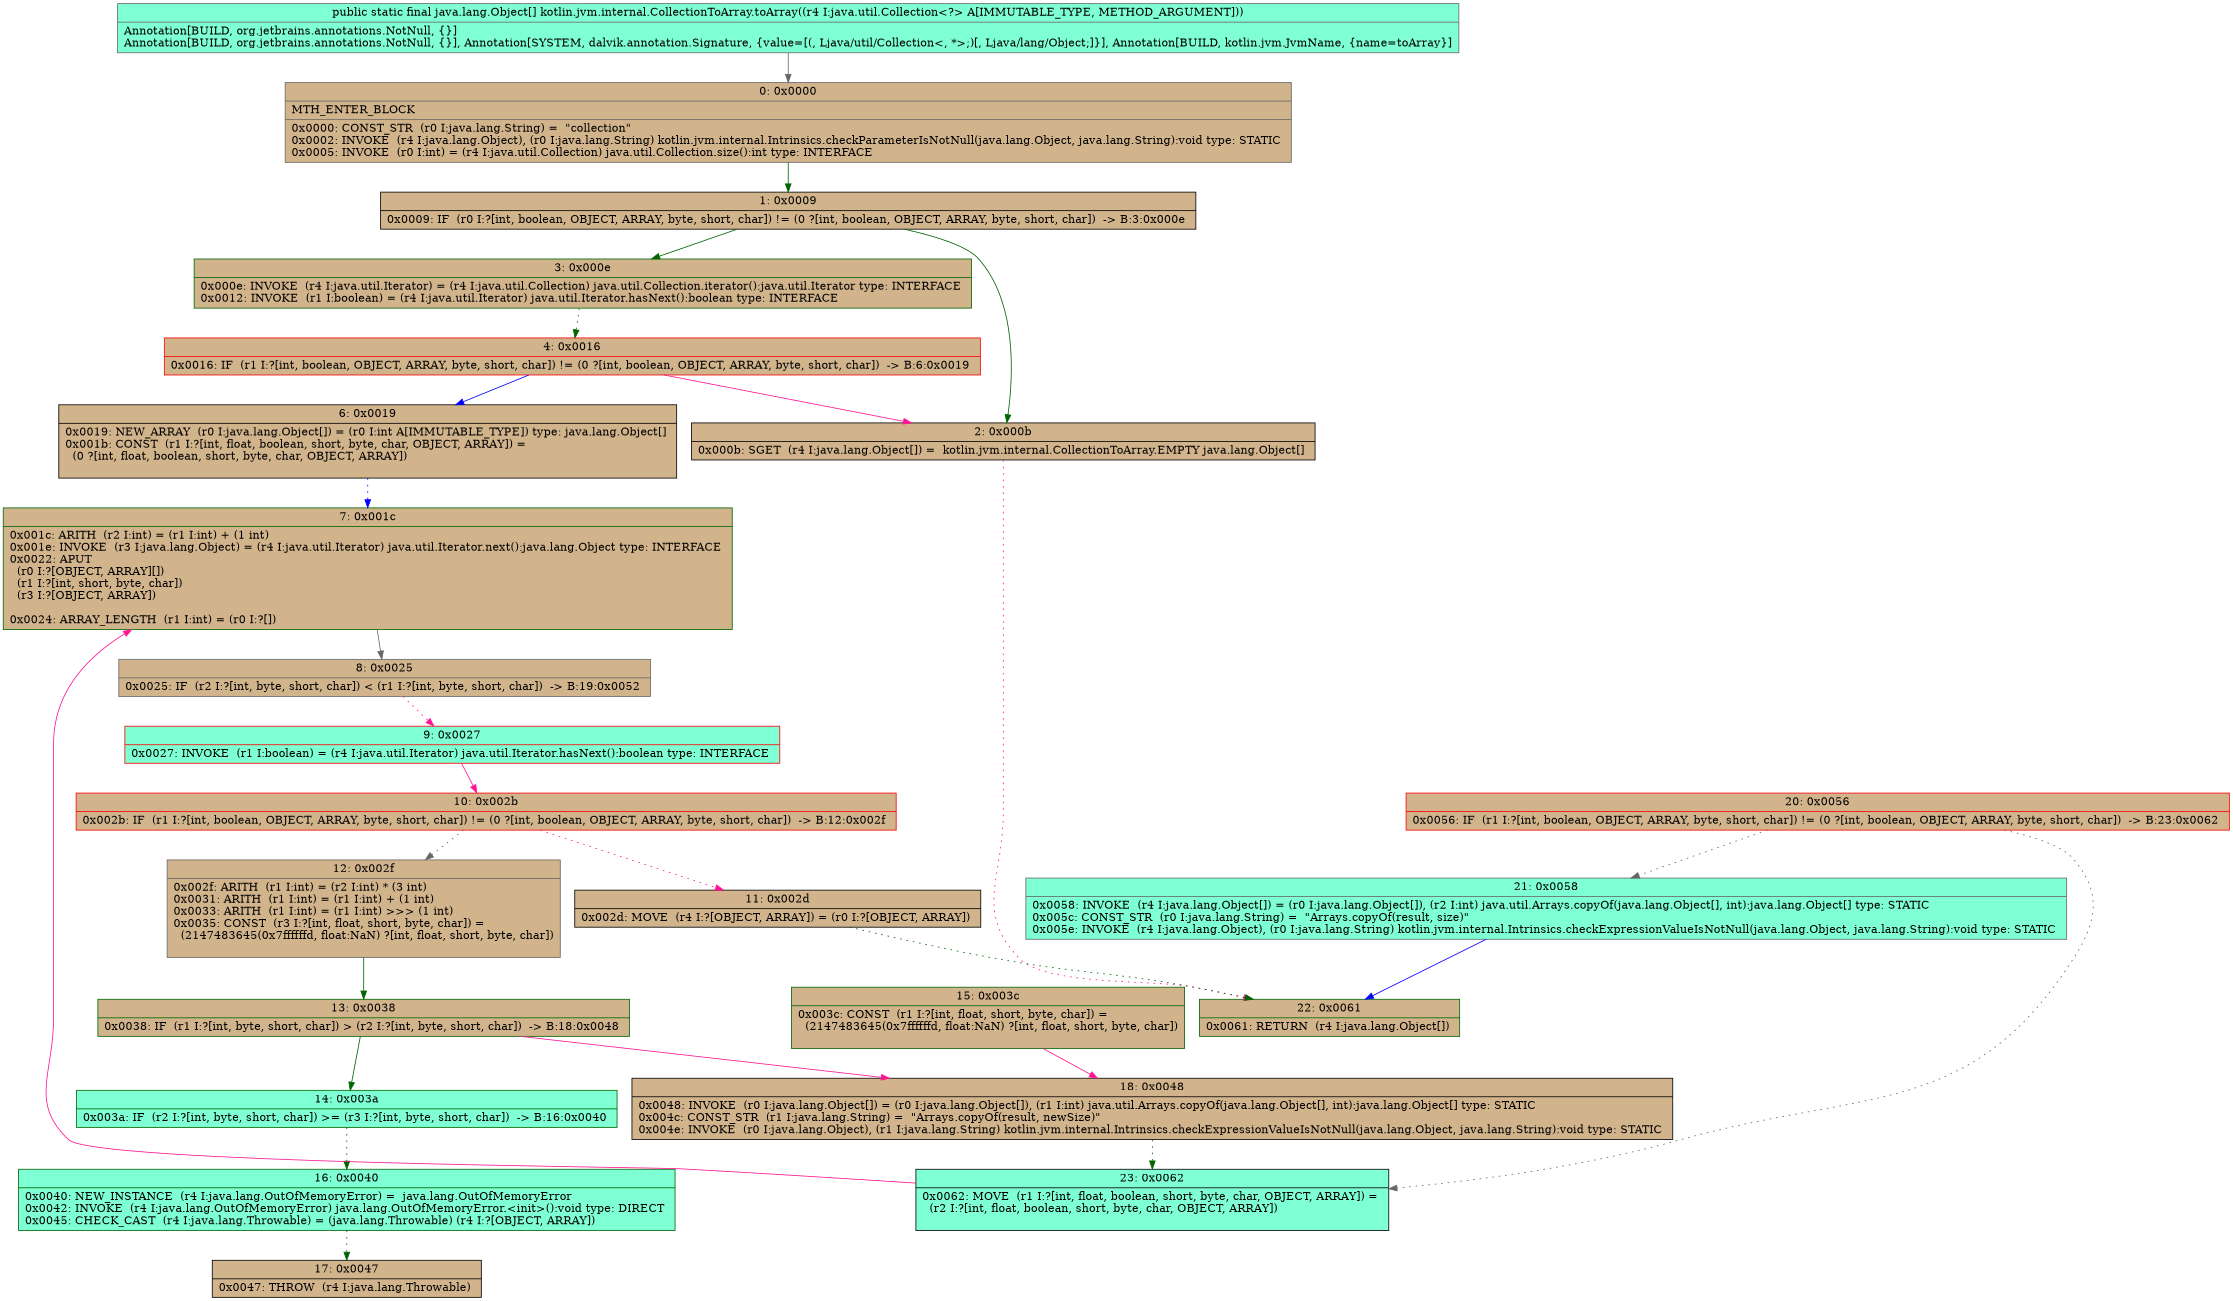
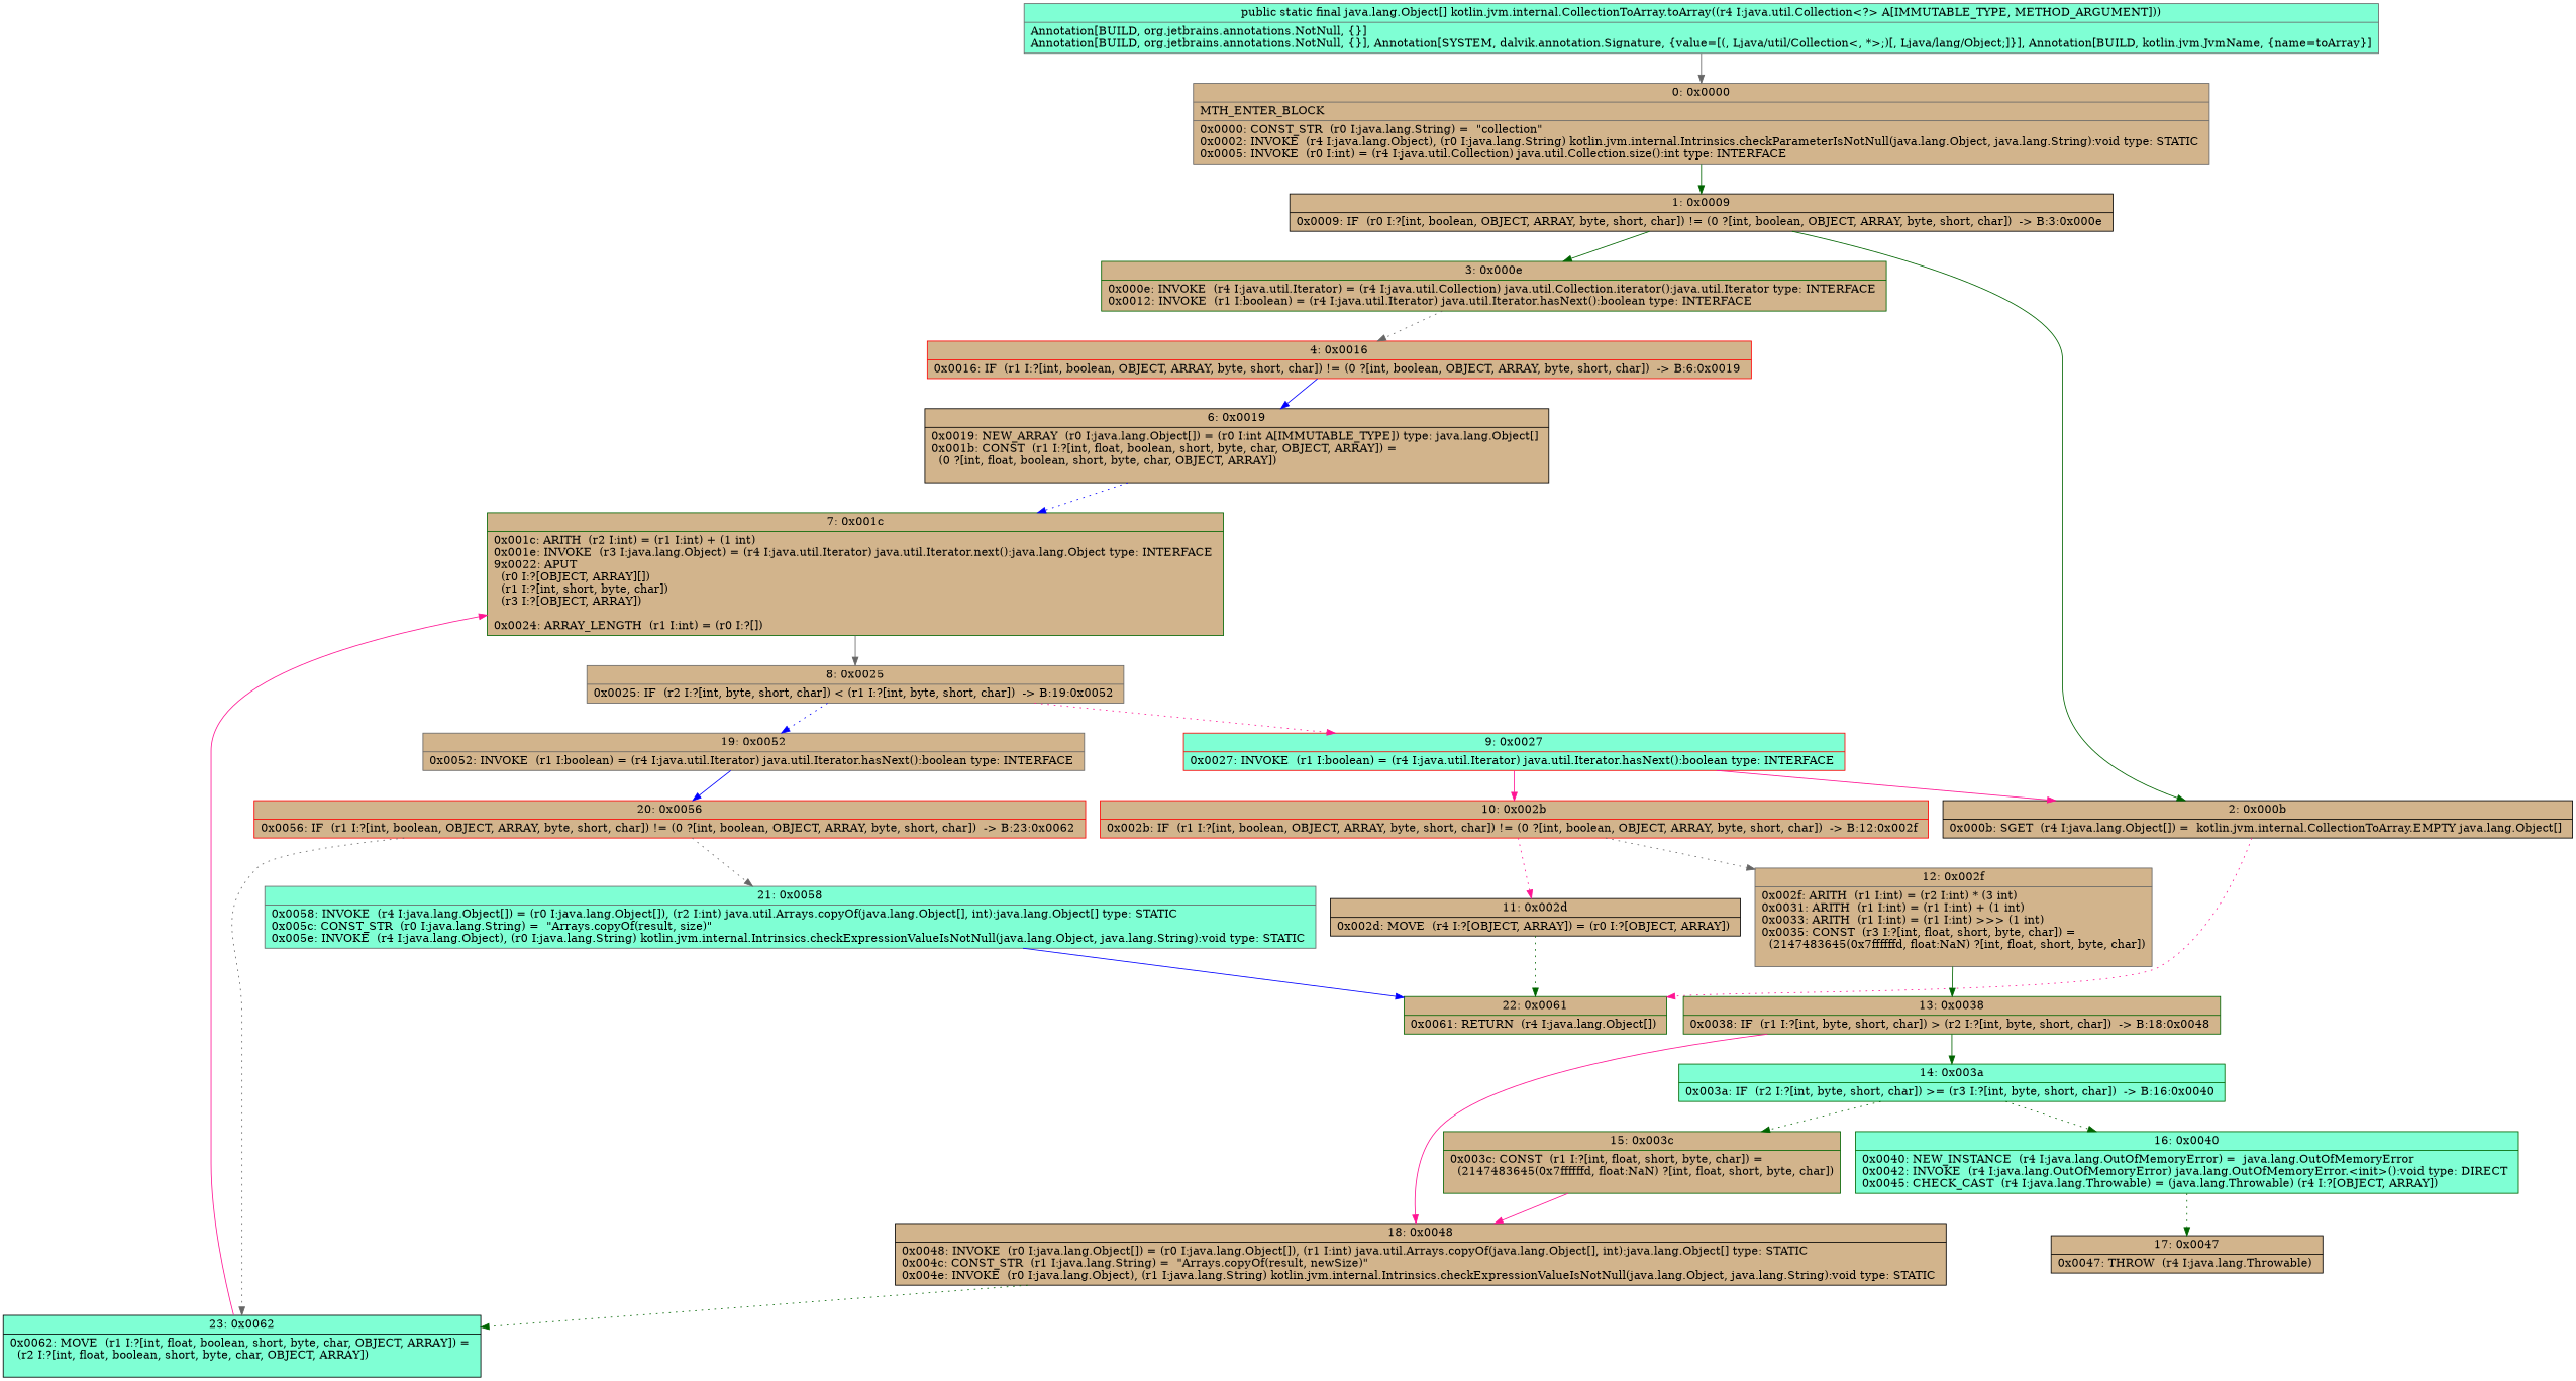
  digraph {
    node [color=black fillcolor=tan shape=record style=filled]
    edge [color=darkgreen style=solid]
    n1 [color=gray40 label="{0\:\ 0x0000|MTH_ENTER_BLOCK\l|0x0000: CONST_STR  (r0 I:java.lang.String) =  \"collection\" \l0x0002: INVOKE  (r4 I:java.lang.Object), (r0 I:java.lang.String) kotlin.jvm.internal.Intrinsics.checkParameterIsNotNull(java.lang.Object, java.lang.String):void type: STATIC \l0x0005: INVOKE  (r0 I:int) = (r4 I:java.util.Collection) java.util.Collection.size():int type: INTERFACE \l}"]
    n2 [label="{1\:\ 0x0009|0x0009: IF  (r0 I:?[int, boolean, OBJECT, ARRAY, byte, short, char]) != (0 ?[int, boolean, OBJECT, ARRAY, byte, short, char])  \-\> B:3:0x000e \l}"]
    n3 [label="{2\:\ 0x000b|0x000b: SGET  (r4 I:java.lang.Object[]) =  kotlin.jvm.internal.CollectionToArray.EMPTY java.lang.Object[] \l}"]
    n4 [color=darkgreen label="{3\:\ 0x000e|0x000e: INVOKE  (r4 I:java.util.Iterator) = (r4 I:java.util.Collection) java.util.Collection.iterator():java.util.Iterator type: INTERFACE \l0x0012: INVOKE  (r1 I:boolean) = (r4 I:java.util.Iterator) java.util.Iterator.hasNext():boolean type: INTERFACE \l}"]
    n5 [color=darkgreen label="{22\:\ 0x0061|0x0061: RETURN  (r4 I:java.lang.Object[]) \l}"]
    n6 [color=red label="{4\:\ 0x0016|0x0016: IF  (r1 I:?[int, boolean, OBJECT, ARRAY, byte, short, char]) != (0 ?[int, boolean, OBJECT, ARRAY, byte, short, char])  \-\> B:6:0x0019 \l}"]
    n7 [label="{6\:\ 0x0019|0x0019: NEW_ARRAY  (r0 I:java.lang.Object[]) = (r0 I:int A[IMMUTABLE_TYPE]) type: java.lang.Object[] \l0x001b: CONST  (r1 I:?[int, float, boolean, short, byte, char, OBJECT, ARRAY]) = \l  (0 ?[int, float, boolean, short, byte, char, OBJECT, ARRAY])\l \l}"]
-   n8 [color=darkgreen label="{7\:\ 0x001c|0x001c: ARITH  (r2 I:int) = (r1 I:int) + (1 int) \l0x001e: INVOKE  (r3 I:java.lang.Object) = (r4 I:java.util.Iterator) java.util.Iterator.next():java.lang.Object type: INTERFACE \l0x0022: APUT  \l  (r0 I:?[OBJECT, ARRAY][])\l  (r1 I:?[int, short, byte, char])\l  (r3 I:?[OBJECT, ARRAY])\l \l0x0024: ARRAY_LENGTH  (r1 I:int) = (r0 I:?[]) \l}"]
+   n8 [color=darkgreen label="{7\:\ 0x001c|0x001c: ARITH  (r2 I:int) = (r1 I:int) + (1 int) \l0x001e: INVOKE  (r3 I:java.lang.Object) = (r4 I:java.util.Iterator) java.util.Iterator.next():java.lang.Object type: INTERFACE \l9x0022: APUT  \l  (r0 I:?[OBJECT, ARRAY][])\l  (r1 I:?[int, short, byte, char])\l  (r3 I:?[OBJECT, ARRAY])\l \l0x0024: ARRAY_LENGTH  (r1 I:int) = (r0 I:?[]) \l}"]
    n9 [color=gray40 label="{8\:\ 0x0025|0x0025: IF  (r2 I:?[int, byte, short, char]) \< (r1 I:?[int, byte, short, char])  \-\> B:19:0x0052 \l}"]
    n10 [color=red fillcolor=aquamarine label="{9\:\ 0x0027|0x0027: INVOKE  (r1 I:boolean) = (r4 I:java.util.Iterator) java.util.Iterator.hasNext():boolean type: INTERFACE \l}"]
+   n11 [color=gray40 label="{19\:\ 0x0052|0x0052: INVOKE  (r1 I:boolean) = (r4 I:java.util.Iterator) java.util.Iterator.hasNext():boolean type: INTERFACE \l}"]
    n12 [color=red label="{10\:\ 0x002b|0x002b: IF  (r1 I:?[int, boolean, OBJECT, ARRAY, byte, short, char]) != (0 ?[int, boolean, OBJECT, ARRAY, byte, short, char])  \-\> B:12:0x002f \l}"]
    n13 [color=red label="{20\:\ 0x0056|0x0056: IF  (r1 I:?[int, boolean, OBJECT, ARRAY, byte, short, char]) != (0 ?[int, boolean, OBJECT, ARRAY, byte, short, char])  \-\> B:23:0x0062 \l}"]
    n14 [label="{11\:\ 0x002d|0x002d: MOVE  (r4 I:?[OBJECT, ARRAY]) = (r0 I:?[OBJECT, ARRAY]) \l}"]
    n15 [color=gray40 label="{12\:\ 0x002f|0x002f: ARITH  (r1 I:int) = (r2 I:int) * (3 int) \l0x0031: ARITH  (r1 I:int) = (r1 I:int) + (1 int) \l0x0033: ARITH  (r1 I:int) = (r1 I:int) \>\>\> (1 int) \l0x0035: CONST  (r3 I:?[int, float, short, byte, char]) = \l  (2147483645(0x7ffffffd, float:NaN) ?[int, float, short, byte, char])\l \l}"]
    n16 [color=darkgreen label="{13\:\ 0x0038|0x0038: IF  (r1 I:?[int, byte, short, char]) \> (r2 I:?[int, byte, short, char])  \-\> B:18:0x0048 \l}"]
    n17 [color=darkgreen fillcolor=aquamarine label="{14\:\ 0x003a|0x003a: IF  (r2 I:?[int, byte, short, char]) \>= (r3 I:?[int, byte, short, char])  \-\> B:16:0x0040 \l}"]
    n18 [label="{18\:\ 0x0048|0x0048: INVOKE  (r0 I:java.lang.Object[]) = (r0 I:java.lang.Object[]), (r1 I:int) java.util.Arrays.copyOf(java.lang.Object[], int):java.lang.Object[] type: STATIC \l0x004c: CONST_STR  (r1 I:java.lang.String) =  \"Arrays.copyOf(result, newSize)\" \l0x004e: INVOKE  (r0 I:java.lang.Object), (r1 I:java.lang.String) kotlin.jvm.internal.Intrinsics.checkExpressionValueIsNotNull(java.lang.Object, java.lang.String):void type: STATIC \l}"]
    n19 [color=darkgreen label="{15\:\ 0x003c|0x003c: CONST  (r1 I:?[int, float, short, byte, char]) = \l  (2147483645(0x7ffffffd, float:NaN) ?[int, float, short, byte, char])\l \l}"]
    n20 [color=darkgreen fillcolor=aquamarine label="{16\:\ 0x0040|0x0040: NEW_INSTANCE  (r4 I:java.lang.OutOfMemoryError) =  java.lang.OutOfMemoryError \l0x0042: INVOKE  (r4 I:java.lang.OutOfMemoryError) java.lang.OutOfMemoryError.\<init\>():void type: DIRECT \l0x0045: CHECK_CAST  (r4 I:java.lang.Throwable) = (java.lang.Throwable) (r4 I:?[OBJECT, ARRAY]) \l}"]
    n21 [fillcolor=aquamarine label="{23\:\ 0x0062|0x0062: MOVE  (r1 I:?[int, float, boolean, short, byte, char, OBJECT, ARRAY]) = \l  (r2 I:?[int, float, boolean, short, byte, char, OBJECT, ARRAY])\l \l}"]
    n22 [label="{17\:\ 0x0047|0x0047: THROW  (r4 I:java.lang.Throwable) \l}"]
    n23 [color=gray40 fillcolor=aquamarine label="{21\:\ 0x0058|0x0058: INVOKE  (r4 I:java.lang.Object[]) = (r0 I:java.lang.Object[]), (r2 I:int) java.util.Arrays.copyOf(java.lang.Object[], int):java.lang.Object[] type: STATIC \l0x005c: CONST_STR  (r0 I:java.lang.String) =  \"Arrays.copyOf(result, size)\" \l0x005e: INVOKE  (r4 I:java.lang.Object), (r0 I:java.lang.String) kotlin.jvm.internal.Intrinsics.checkExpressionValueIsNotNull(java.lang.Object, java.lang.String):void type: STATIC \l}"]
    n24 [color=gray40 fillcolor=aquamarine label="{public static final java.lang.Object[] kotlin.jvm.internal.CollectionToArray.toArray((r4 I:java.util.Collection\<?\> A[IMMUTABLE_TYPE, METHOD_ARGUMENT]))  | Annotation[BUILD, org.jetbrains.annotations.NotNull, \{\}]\lAnnotation[BUILD, org.jetbrains.annotations.NotNull, \{\}], Annotation[SYSTEM, dalvik.annotation.Signature, \{value=[(, Ljava\/util\/Collection\<, *\>;)[, Ljava\/lang\/Object;]\}], Annotation[BUILD, kotlin.jvm.JvmName, \{name=toArray\}]\l}"]
    n1 -> n2
    n2 -> n3
    n2 -> n4
    n3 -> n5 [color=deeppink style=dotted]
-   n4 -> n6 [style=dotted]
-   n6 -> n3 [color=deeppink]
+   n4 -> n6 [color=gray40 style=dotted]
+   n10 -> n3 [color=deeppink]
    n6 -> n7 [color=blue]
    n7 -> n8 [color=blue style=dotted]
    n8 -> n9 [color=gray40]
    n9 -> n10 [color=deeppink style=dotted]
+   n9 -> n11 [color=blue style=dotted]
    n10 -> n12 [color=deeppink]
+   n11 -> n13 [color=blue]
    n12 -> n14 [color=deeppink style=dotted]
    n12 -> n15 [color=gray40 style=dotted]
    n13 -> n21 [color=gray40 style=dotted]
    n13 -> n23 [color=gray40 style=dotted]
    n14 -> n5 [style=dotted]
    n15 -> n16
    n16 -> n17
    n16 -> n18 [color=deeppink]
+   n17 -> n19 [style=dotted]
    n17 -> n20 [style=dotted]
    n18 -> n21 [style=dotted]
    n19 -> n18 [color=deeppink]
    n20 -> n22 [style=dotted]
    n21 -> n8 [color=deeppink]
    n23 -> n5 [color=blue]
    n24 -> n1 [color=gray40]
  }
